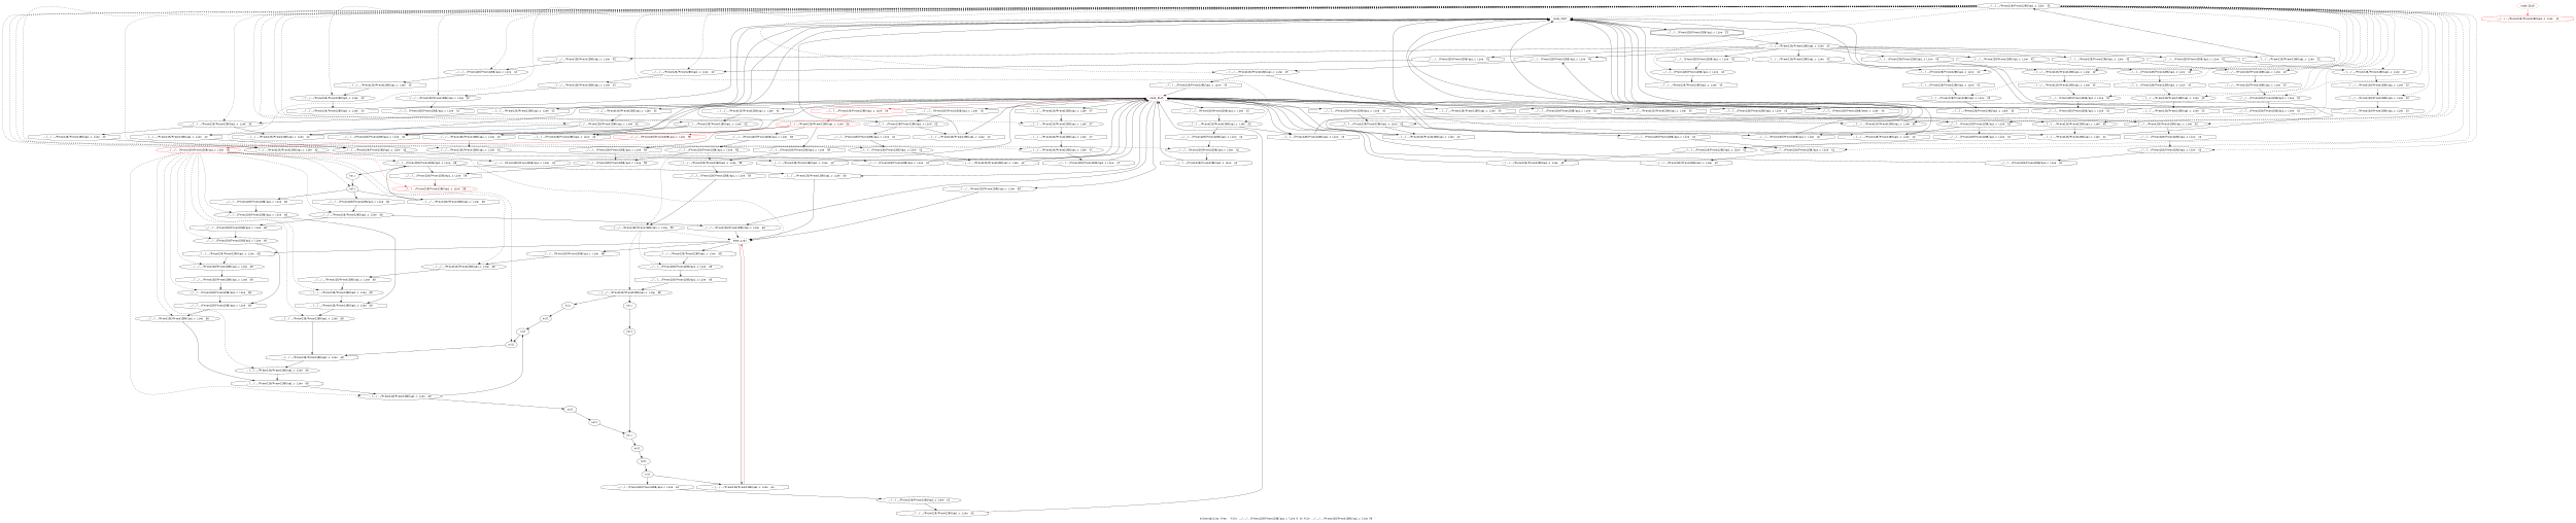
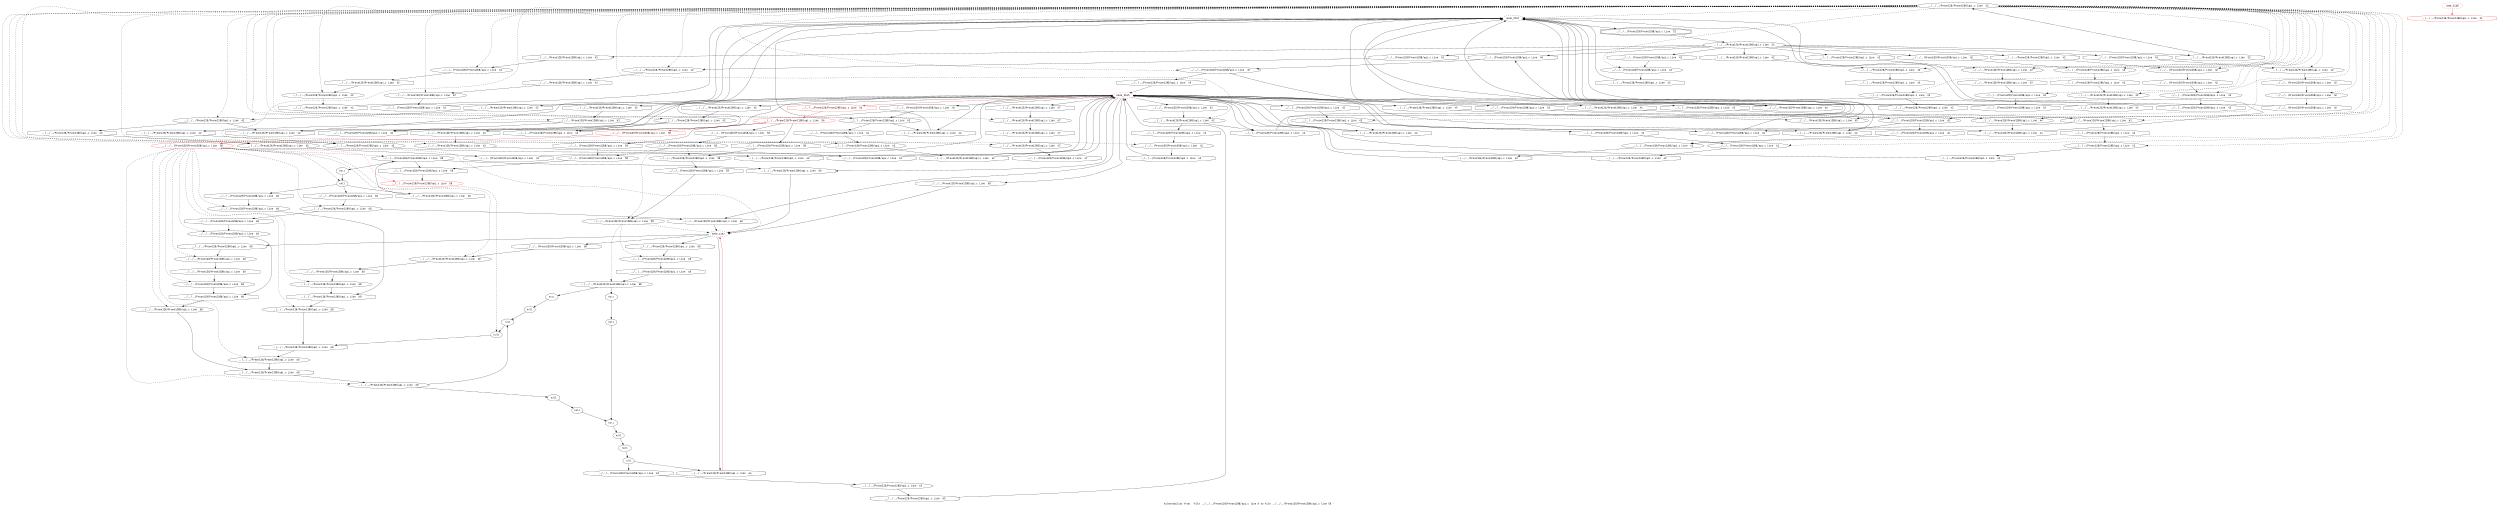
  digraph {
    fontname="JetBrains Mono"
    label="Vulnerability from  'file ../../../Preon128/Preon128B/api.c line 8 to file ../../../Preon128/Preon128B/api.c line 58 ' "
    node [fontname="JetBrains Mono" shape=octagon style=solid]
    edge [fontname="JetBrains Mono"]
    n1 [label="../../../Preon128/Preon128B/api.c Line  23" shape=ellipse]
    node_3167 [shape=ellipse style=dashed]
    n3 [label="../../../Preon128/Preon128B/api.c Line  42" shape=ellipse]
    n4 [label="../../../Preon128/Preon128B/api.c Line  42" shape=ellipse]
    n5 [label="../../../Preon128/Preon128B/api.c Line  42" shape=ellipse]
    n6 [label="../../../Preon128/Preon128B/api.c Line  42" shape=ellipse]
    n7 [label="../../../Preon128/Preon128B/api.c Line  45" shape=ellipse]
    n8 [label="../../../Preon128/Preon128B/api.c Line  42" shape=ellipse]
    n9 [label="../../../Preon128/Preon128B/api.c Line  42" shape=ellipse]
    n10 [label="../../../Preon128/Preon128B/api.c Line  42" shape=ellipse]
    n11 [label="../../../Preon128/Preon128B/api.c Line  47" shape=ellipse]
    n12 [label="../../../Preon128/Preon128B/api.c Line  42" shape=ellipse]
    n13 [label="../../../Preon128/Preon128B/api.c Line  42" shape=ellipse]
    n14 [label="../../../Preon128/Preon128B/api.c Line  42" shape=ellipse]
    n15 [label="../../../Preon128/Preon128B/api.c Line  42" shape=ellipse]
    n16 [label="../../../Preon128/Preon128B/api.c Line  42" shape=ellipse]
    n17 [label="../../../Preon128/Preon128B/api.c Line  42" shape=ellipse]
    n18 [label="../../../Preon128/Preon128B/api.c Line  42" shape=ellipse]
    n19 [label="../../../Preon128/Preon128B/api.c Line  42" shape=ellipse]
    n20 [label="../../../Preon128/Preon128B/api.c Line  42" shape=ellipse]
    n21 [label="../../../Preon128/Preon128B/api.c Line  42" shape=ellipse]
    n22 [label="../../../Preon128/Preon128B/api.c Line  47" shape=ellipse]
    n23 [label="../../../Preon128/Preon128B/api.c Line  42" shape=ellipse]
    n24 [label="../../../Preon128/Preon128B/api.c Line  42" shape=ellipse]
    n25 [label="../../../Preon128/Preon128B/api.c Line  42" shape=ellipse]
    n26 [label="../../../Preon128/Preon128B/api.c Line  42" shape=ellipse]
    n27 [label="../../../Preon128/Preon128B/api.c Line  42" shape=ellipse]
    n28 [label="../../../Preon128/Preon128B/api.c Line  42" shape=ellipse]
    n29 [label="../../../Preon128/Preon128B/api.c Line  42" shape=ellipse]
    n30 [label="../../../Preon128/Preon128B/api.c Line  42" shape=ellipse]
    n31 [label="../../../Preon128/Preon128B/api.c Line  42" shape=ellipse]
    n32 [label="../../../Preon128/Preon128B/api.c Line  42" shape=ellipse]
    n33 [label="../../../Preon128/Preon128B/api.c Line  42" shape=ellipse]
    n34 [label="../../../Preon128/Preon128B/api.c Line  42" shape=ellipse]
    n35 [label="../../../Preon128/Preon128B/api.c Line  44" shape=ellipse]
    n36 [label="../../../Preon128/Preon128B/api.c Line  42" shape=ellipse]
    n37 [label="../../../Preon128/Preon128B/api.c Line  42" shape=ellipse]
    n38 [label="../../../Preon128/Preon128B/api.c Line  45" shape=ellipse]
    n39 [label="../../../Preon128/Preon128B/api.c Line  22" shape=doubleoctagon]
    n40 [label="../../../Preon128/Preon128B/api.c Line  42"]
    n41 [label="../../../Preon128/Preon128B/api.c Line  42"]
    n42 [label="../../../Preon128/Preon128B/api.c Line  42"]
    n43 [label="../../../Preon128/Preon128B/api.c Line  42"]
    n44 [label="../../../Preon128/Preon128B/api.c Line  42"]
-   n45 [label="../../../Preon128/Preon128B/node.c Line  46"]
+   n45 [label="../../../Preon128/Preon128B/api.c Line  46"]
    n46 [label="../../../Preon128/Preon128B/api.c Line  45"]
    n47 [label="../../../Preon128/Preon128B/api.c Line  42"]
    n48 [label="../../../Preon128/Preon128B/api.c Line  42"]
    n49 [label="../../../Preon128/Preon128B/api.c Line  42"]
    n50 [label="../../../Preon128/Preon128B/api.c Line  47"]
    n51 [label="../../../Preon128/Preon128B/api.c Line  42"]
    n52 [label="../../../Preon128/Preon128B/api.c Line  42"]
    n53 [label="../../../Preon128/Preon128B/api.c Line  42"]
    n54 [label="../../../Preon128/Preon128B/api.c Line  42"]
    n55 [label="../../../Preon128/Preon128B/api.c Line  42"]
    n56 [label="../../../Preon128/Preon128B/api.c Line  42"]
    n57 [label="../../../Preon128/Preon128B/api.c Line  42"]
    n58 [label="../../../Preon128/Preon128B/api.c Line  42"]
    n59 [label="../../../Preon128/Preon128B/api.c Line  42"]
    n60 [label="../../../Preon128/Preon128B/api.c Line  42"]
    n61 [label="../../../Preon128/Preon128B/api.c Line  42"]
    n62 [label="../../../Preon128/Preon128B/api.c Line  42"]
    n63 [label="../../../Preon128/Preon128B/api.c Line  42"]
    n64 [label="../../../Preon128/Preon128B/api.c Line  42"]
    n65 [label="../../../Preon128/Preon128B/api.c Line  47"]
    n66 [label="../../../Preon128/Preon128B/api.c Line  42"]
    n67 [label="../../../Preon128/Preon128B/api.c Line  42"]
    n68 [label="../../../Preon128/Preon128B/api.c Line  42"]
    n69 [label="../../../Preon128/Preon128B/api.c Line  42"]
    n70 [label="../../../Preon128/Preon128B/api.c Line  42"]
    n71 [label="../../../Preon128/Preon128B/api.c Line  42"]
    n72 [label="../../../Preon128/Preon128B/api.c Line  42"]
    n73 [label="../../../Preon128/Preon128B/api.c Line  42"]
    n74 [label="../../../Preon128/Preon128B/api.c Line  42"]
    n75 [label="../../../Preon128/Preon128B/api.c Line  42"]
    n76 [label="../../../Preon128/Preon128B/api.c Line  42"]
    n77 [label="../../../Preon128/Preon128B/api.c Line  42"]
    n78 [label="../../../Preon128/Preon128B/api.c Line  42"]
    n79 [label="../../../Preon128/Preon128B/api.c Line  42"]
    n80 [label="../../../Preon128/Preon128B/api.c Line  42"]
    n81 [label="../../../Preon128/Preon128B/api.c Line  44"]
    n82 [label="../../../Preon128/Preon128B/api.c Line  42"]
    n83 [label="../../../Preon128/Preon128B/api.c Line  42"]
    n84 [label="../../../Preon128/Preon128B/api.c Line  45"]
    n85 [label="../../../Preon128/Preon128B/api.c Line  22" shape=ellipse]
    node_3165 [color=red shape=ellipse style=dashed]
    n87 [label="../../../Preon128/Preon128B/api.c Line  42"]
    n88 [label="../../../Preon128/Preon128B/api.c Line  42"]
    n89 [label="../../../Preon128/Preon128B/api.c Line  42"]
    n90 [label="../../../Preon128/Preon128B/api.c Line  42"]
    n91 [label="../../../Preon128/Preon128B/api.c Line  23"]
    n92 [label="../../../Preon128/Preon128B/api.c Line  42"]
    n93 [label="../../../Preon128/Preon128B/api.c Line  42"]
    n94 [label="../../../Preon128/Preon128B/api.c Line  42"]
    n95 [label="../../../Preon128/Preon128B/api.c Line  42"]
    n96 [color=red label="../../../Preon128/Preon128B/api.c Line  11"]
    n97 [color=red label="../../../Preon128/Preon128B/api.c Line  56"]
    n98 [label="../../../Preon128/Preon128B/api.c Line  42"]
    n99 [label="../../../Preon128/Preon128B/api.c Line  42"]
    n100 [label="../../../Preon128/Preon128B/api.c Line  42"]
    n101 [label="../../../Preon128/Preon128B/api.c Line  60"]
    n102 [label="../../../Preon128/Preon128B/api.c Line  42"]
    n103 [label="../../../Preon128/Preon128B/api.c Line  60"]
    n104 [label="../../../Preon128/Preon128B/api.c Line  47"]
    n105 [label="../../../Preon128/Preon128B/api.c Line  42"]
    n106 [label="../../../Preon128/Preon128B/api.c Line  42"]
    n107 [label="../../../Preon128/Preon128B/api.c Line  60"]
    n108 [label="../../../Preon128/Preon128B/api.c Line  42"]
    n109 [label="../../../Preon128/Preon128B/api.c Line  42"]
    n110 [label="../../../Preon128/Preon128B/api.c Line  44"]
    n111 [label="../../../Preon128/Preon128B/api.c Line  45"]
    n112 [color=red label="../../../Preon128/Preon128B/api.c Line  56" shape=ellipse]
    node_3282 [shape=ellipse style=dashed]
    n114 [color=red label="../../../Preon128/Preon128B/api.c Line  58"]
    n115 [label="../../../Preon128/Preon128B/api.c Line  58"]
    n116 [label="../../../Preon128/Preon128B/api.c Line  58"]
    n117 [label="../../../Preon128/Preon128B/api.c Line  58"]
    n118 [label="../../../Preon128/Preon128B/api.c Line  64"]
    n119 [label="../../../Preon128/Preon128B/api.c Line  60"]
    n120 [label="../../../Preon128/Preon128B/api.c Line  60"]
    n121 [label="../../../Preon128/Preon128B/api.c Line  60"]
    n122 [color=red label=node_3160 shape=ellipse style=dashed]
    n123 [color=red label="../../../Preon128/Preon128B/api.c Line  58" shape=ellipse]
    n124 [label="../../../Preon128/Preon128B/api.c Line  58" shape=ellipse]
    n125 [label="../../../Preon128/Preon128B/api.c Line  58" shape=ellipse]
    n126 [label="../../../Preon128/Preon128B/api.c Line  58" shape=ellipse]
    n127 [color=red label="../../../Preon128/Preon128B/api.c Line  58" shape=ellipse]
    n128 [label="../../../Preon128/Preon128B/api.c Line  60" shape=ellipse]
    n129 [label="../../../Preon128/Preon128B/api.c Line  60" shape=ellipse]
    n130 [label=null shape=ellipse]
    n131 [label="../../../Preon128/Preon128B/api.c Line  60" shape=ellipse]
    n132 [label=null shape=ellipse]
    n133 [label="../../../Preon128/Preon128B/api.c Line  60" shape=ellipse]
    n134 [label="../../../Preon128/Preon128B/api.c Line  60" shape=ellipse]
    n135 [label="../../../Preon128/Preon128B/api.c Line  60" shape=ellipse]
    n136 [label="../../../Preon128/Preon128B/api.c Line  60" shape=ellipse]
    n137 [label="../../../Preon128/Preon128B/api.c Line  60" shape=ellipse]
    n138 [label="../../../Preon128/Preon128B/api.c Line  60" shape=ellipse]
    n139 [label="../../../Preon128/Preon128B/api.c Line  60" shape=ellipse]
    n140 [label="../../../Preon128/Preon128B/api.c Line  60" shape=ellipse]
    n141 [label="../../../Preon128/Preon128B/api.c Line  60" shape=ellipse]
    n142 [label="../../../Preon128/Preon128B/api.c Line  58" shape=ellipse]
    n143 [label="../../../Preon128/Preon128B/api.c Line  58"]
    n144 [label="../../../Preon128/Preon128B/api.c Line  58"]
    n145 [label="../../../Preon128/Preon128B/api.c Line  63"]
    n146 [label="../../../Preon128/Preon128B/api.c Line  60" shape=ellipse]
    n147 [label="../../../Preon128/Preon128B/api.c Line  60"]
    n148 [label="../../../Preon128/Preon128B/api.c Line  60"]
    n149 [label=null shape=ellipse]
    n150 [label=null]
    n151 [label="../../../Preon128/Preon128B/api.c Line  60"]
    n152 [label=null]
    n153 [label=null]
    n154 [label="../../../Preon128/Preon128B/api.c Line  60"]
    n155 [label="../../../Preon128/Preon128B/api.c Line  60"]
    n156 [label="../../../Preon128/Preon128B/api.c Line  60"]
    n157 [label="../../../Preon128/Preon128B/api.c Line  60"]
    n158 [label="../../../Preon128/Preon128B/api.c Line  60"]
    n159 [label="../../../Preon128/Preon128B/api.c Line  60"]
    n160 [label=null]
    n161 [label="../../../Preon128/Preon128B/api.c Line  60"]
    n162 [label=null shape=ellipse]
    n163 [label="../../../Preon128/Preon128B/api.c Line  60" shape=ellipse]
    n164 [label="../../../Preon128/Preon128B/api.c Line  60"]
    n165 [label=null]
    n166 [label=null shape=ellipse]
    n167 [label=null shape=ellipse]
    n168 [label=null]
    n169 [label=null shape=ellipse]
    n170 [label="../../../Preon128/Preon128B/api.c Line  63"]
    n171 [label=null]
    n172 [label="../../../Preon128/Preon128B/api.c Line  63" shape=ellipse]
    n1 -> node_3167 [style=dashed]
    n1 -> n3 [style=dashed]
    n1 -> n4 [style=dashed]
    n1 -> n5 [style=dashed]
    n1 -> n6 [style=dashed]
    n1 -> n7 [style=dashed]
    n1 -> n8 [style=dashed]
    n1 -> n9 [style=dashed]
    n1 -> n10 [style=dashed]
    n1 -> n11 [style=dashed]
    n1 -> n12 [style=dashed]
    n1 -> n13 [style=dashed]
    n1 -> n14 [style=dashed]
    n1 -> n15 [style=dashed]
    n1 -> n16 [style=dashed]
    n1 -> n17 [style=dashed]
    n1 -> n18 [style=dashed]
    n1 -> n19 [style=dashed]
    n1 -> n20 [style=dashed]
    n1 -> n21 [style=dashed]
    n1 -> n22 [style=dashed]
    n1 -> n23 [style=dashed]
    n1 -> n24 [style=dashed]
    n1 -> n25 [style=dashed]
    n1 -> n26 [style=dashed]
    n1 -> n27 [style=dashed]
    n1 -> n28 [style=dashed]
    n1 -> n29 [style=dashed]
    n1 -> n30 [style=dashed]
    n1 -> n31 [style=dashed]
    n1 -> n32 [style=dashed]
    n1 -> n33 [style=dashed]
    n1 -> n34 [style=dashed]
    n1 -> n35 [style=dashed]
    n1 -> n36 [style=dashed]
    n1 -> n37 [style=dashed]
    n1 -> n38 [style=dashed]
    node_3167 -> n39
    n3 -> n40
    n4 -> n41
    n5 -> n42
    n5 -> n43
    n6 -> n44
    n7 -> n45
    n7 -> n46
    n8 -> n47
    n9 -> n48
    n10 -> n49
    n11 -> n50
    n12 -> n51
    n13 -> n52
    n13 -> n53
    n14 -> n54
    n15 -> n55
    n16 -> n56
    n16 -> n57
    n17 -> n58
    n17 -> n59
    n18 -> n60
    n19 -> n61
    n19 -> n62
    n20 -> n63
    n21 -> n64
    n22 -> n65
    n23 -> n66
    n24 -> n67
    n25 -> n68
    n26 -> n69
    n27 -> n70
    n27 -> n71
    n28 -> n72
    n29 -> n73
    n30 -> n74
    n31 -> n75
    n31 -> n76
    n32 -> n77
    n32 -> n78
    n33 -> n79
    n34 -> n80
    n35 -> n81
    n36 -> n82
    n37 -> n83
    n38 -> n84
    n39 -> n85
    n40 -> node_3167
    n41 -> node_3167
    n42 -> node_3167
    n43 -> n8
    n44 -> node_3165
    n45 -> node_3167
    n46 -> node_3165
    n47 -> node_3165
    n48 -> n12
    n49 -> n15
    n50 -> n22
    n51 -> node_3167
    n52 -> node_3167
    n53 -> n14
    n54 -> node_3165
    n55 -> node_3167
    n56 -> node_3167
    n57 -> n6
    n58 -> node_3167
    n59 -> n34
    n60 -> node_3165
    n61 -> node_3167
    n62 -> n28
    n63 -> node_3167
    n64 -> n20
    n65 -> node_3165
    n66 -> n29
    n67 -> node_3165
    n68 -> n4
    n69 -> n3
    n70 -> node_3167
    n71 -> n24
    n72 -> node_3165
    n73 -> node_3167
    n74 -> node_3167
    n75 -> node_3167
    n76 -> n33
    n77 -> node_3167
    n78 -> n18
    n79 -> node_3165
    n80 -> node_3165
    n81 -> node_3167
    n82 -> node_3167
    n83 -> n36
    n84 -> n7
    n85 -> n84
    n85 -> n87
    n85 -> n88
    n85 -> n89
    n85 -> n90
    n85 -> n91
    n85 -> n92
    n85 -> n93
    n85 -> n94
    n85 -> n95
    node_3165 -> n42
    node_3165 -> n45
    node_3165 -> n52
    node_3165 -> n56
    node_3165 -> n58
    node_3165 -> n61
    node_3165 -> n70
    node_3165 -> n75
    node_3165 -> n77
    node_3165 -> n81
    node_3165 -> n97 [color=red]
    node_3165 -> n98
    node_3165 -> n99
    node_3165 -> n100
    node_3165 -> n101
    node_3165 -> n102
    node_3165 -> n103
    node_3165 -> n104
    node_3165 -> n105
    node_3165 -> n106
    node_3165 -> n107
    node_3165 -> n108
    node_3165 -> n109
    node_3165 -> n110
    node_3165 -> n111
    n87 -> n21
    n88 -> n26
    n89 -> n10
    n90 -> n9
    n91 -> n1
    n92 -> n23
    n93 -> n25
    n94 -> n30
    n95 -> n37
    n97 -> n112 [color=red]
    n98 -> n19
    n99 -> n32
    n100 -> n17
    n101 -> node_3282
    n102 -> n5
    n103 -> node_3282
    n104 -> n11
    n105 -> n13
    n106 -> n16
    n107 -> node_3282
    n108 -> n27
    n109 -> n31
    n110 -> n35
    n111 -> n38
    n112 -> n114 [color=red]
    n112 -> n115
    n112 -> n116
    n112 -> n117
    node_3282 -> n118
    node_3282 -> n119
    node_3282 -> n120
    node_3282 -> n121
    n114 -> n123 [color=red]
    n115 -> n124
    n116 -> n125
    n117 -> n126
    n118 -> node_3282 [color=red]
    n119 -> n146
    n120 -> n133
    n121 -> n140
    n122 -> n96 [color=red]
    n123 -> node_3282 [style=dashed]
    n123 -> n127 [color=red style=dashed]
    n123 -> n128 [style=dashed]
    n123 -> n129 [style=dashed]
    n123 -> n130 [style=dashed]
    n123 -> n131 [style=dashed]
    n123 -> n132 [style=dashed]
    n123 -> n133 [style=dashed]
    n123 -> n134 [style=dashed]
    n123 -> n135 [style=dashed]
    n123 -> n136 [style=dashed]
    n123 -> n137 [style=dashed]
    n123 -> n138 [style=dashed]
    n123 -> n139 [style=dashed]
    n123 -> n140 [style=dashed]
    n123 -> n141 [style=dashed]
    n124 -> n125 [style=dashed]
    n124 -> n126 [style=dashed]
    n124 -> n142 [style=dashed]
    n125 -> n143
    n126 -> n144
    n128 -> n148
    n129 -> n107
    n129 -> n147
    n130 -> n151
    n131 -> n101
    n131 -> n143
    n131 -> n153
    n132 -> n154
    n132 -> n155
    n132 -> n156
    n133 -> n157
    n134 -> n158
    n135 -> n158
    n136 -> n159
    n137 -> n150
    n137 -> n160
    n138 -> n151
    n139 -> n159
    n140 -> n161
    n141 -> n148
    n142 -> node_3282 [style=dashed]
    n142 -> n146 [style=dashed]
    n142 -> n163 [style=dashed]
    n143 -> n127
    n144 -> n142
    n145 -> node_3165
    n146 -> n164
    n147 -> n128
    n148 -> n139
    n149 -> n150
    n150 -> n130
    n151 -> n136
    n152 -> n149
    n153 -> n132
    n154 -> n131
    n155 -> n135
    n156 -> n129
    n157 -> n134
    n158 -> n138
    n159 -> n137
    n160 -> n162
    n161 -> n141
    n162 -> n171
    n163 -> n152
    n163 -> n165
    n164 -> n163
    n165 -> n166
    n166 -> n171
    n167 -> n168
    n168 -> n169
    n169 -> n118
    n169 -> n170
    n170 -> n172
    n171 -> n167
    n172 -> n145
  }
